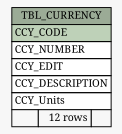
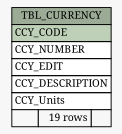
  digraph {
    bgcolor="#f7f7f7"
    fontname="Noto Serif"
    fontsize=11
    nodesep=0.18
    rankdir=RL
    ranksep=0.46
-   n1 [fontname="Noto Serif" fontsize=11 label=<     <TABLE BORDER="0" CELLBORDER="1" CELLSPACING="0" BGCOLOR="#ffffff">       <TR><TD COLSPAN="3" BGCOLOR="#9bab96" ALIGN="CENTER">TBL_CURRENCY</TD></TR>       <TR><TD PORT="CCY_CODE" COLSPAN="3" BGCOLOR="#bed1b8" ALIGN="LEFT">CCY_CODE</TD></TR>       <TR><TD PORT="CCY_NUMBER" COLSPAN="3" ALIGN="LEFT">CCY_NUMBER</TD></TR>       <TR><TD PORT="CCY_EDIT" COLSPAN="3" ALIGN="LEFT">CCY_EDIT</TD></TR>       <TR><TD PORT="CCY_DESCRIPTION" COLSPAN="3" ALIGN="LEFT">CCY_DESCRIPTION</TD></TR>       <TR><TD PORT="CCY_Units" COLSPAN="3" ALIGN="LEFT">CCY_Units</TD></TR>       <TR><TD ALIGN="LEFT" BGCOLOR="#f7f7f7">  </TD><TD ALIGN="RIGHT" BGCOLOR="#f7f7f7">12 rows</TD><TD ALIGN="RIGHT" BGCOLOR="#f7f7f7">  </TD></TR>     </TABLE>> shape=plaintext]
+   n1 [fontname="Noto Serif" fontsize=11 label=<     <TABLE BORDER="0" CELLBORDER="1" CELLSPACING="0" BGCOLOR="#ffffff">       <TR><TD COLSPAN="3" BGCOLOR="#9bab96" ALIGN="CENTER">TBL_CURRENCY</TD></TR>       <TR><TD PORT="CCY_CODE" COLSPAN="3" BGCOLOR="#bed1b8" ALIGN="LEFT">CCY_CODE</TD></TR>       <TR><TD PORT="CCY_NUMBER" COLSPAN="3" ALIGN="LEFT">CCY_NUMBER</TD></TR>       <TR><TD PORT="CCY_EDIT" COLSPAN="3" ALIGN="LEFT">CCY_EDIT</TD></TR>       <TR><TD PORT="CCY_DESCRIPTION" COLSPAN="3" ALIGN="LEFT">CCY_DESCRIPTION</TD></TR>       <TR><TD PORT="CCY_Units" COLSPAN="3" ALIGN="LEFT">CCY_Units</TD></TR>       <TR><TD ALIGN="LEFT" BGCOLOR="#f7f7f7">  </TD><TD ALIGN="RIGHT" BGCOLOR="#f7f7f7">19 rows</TD><TD ALIGN="RIGHT" BGCOLOR="#f7f7f7">  </TD></TR>     </TABLE>> shape=plaintext]
  }
